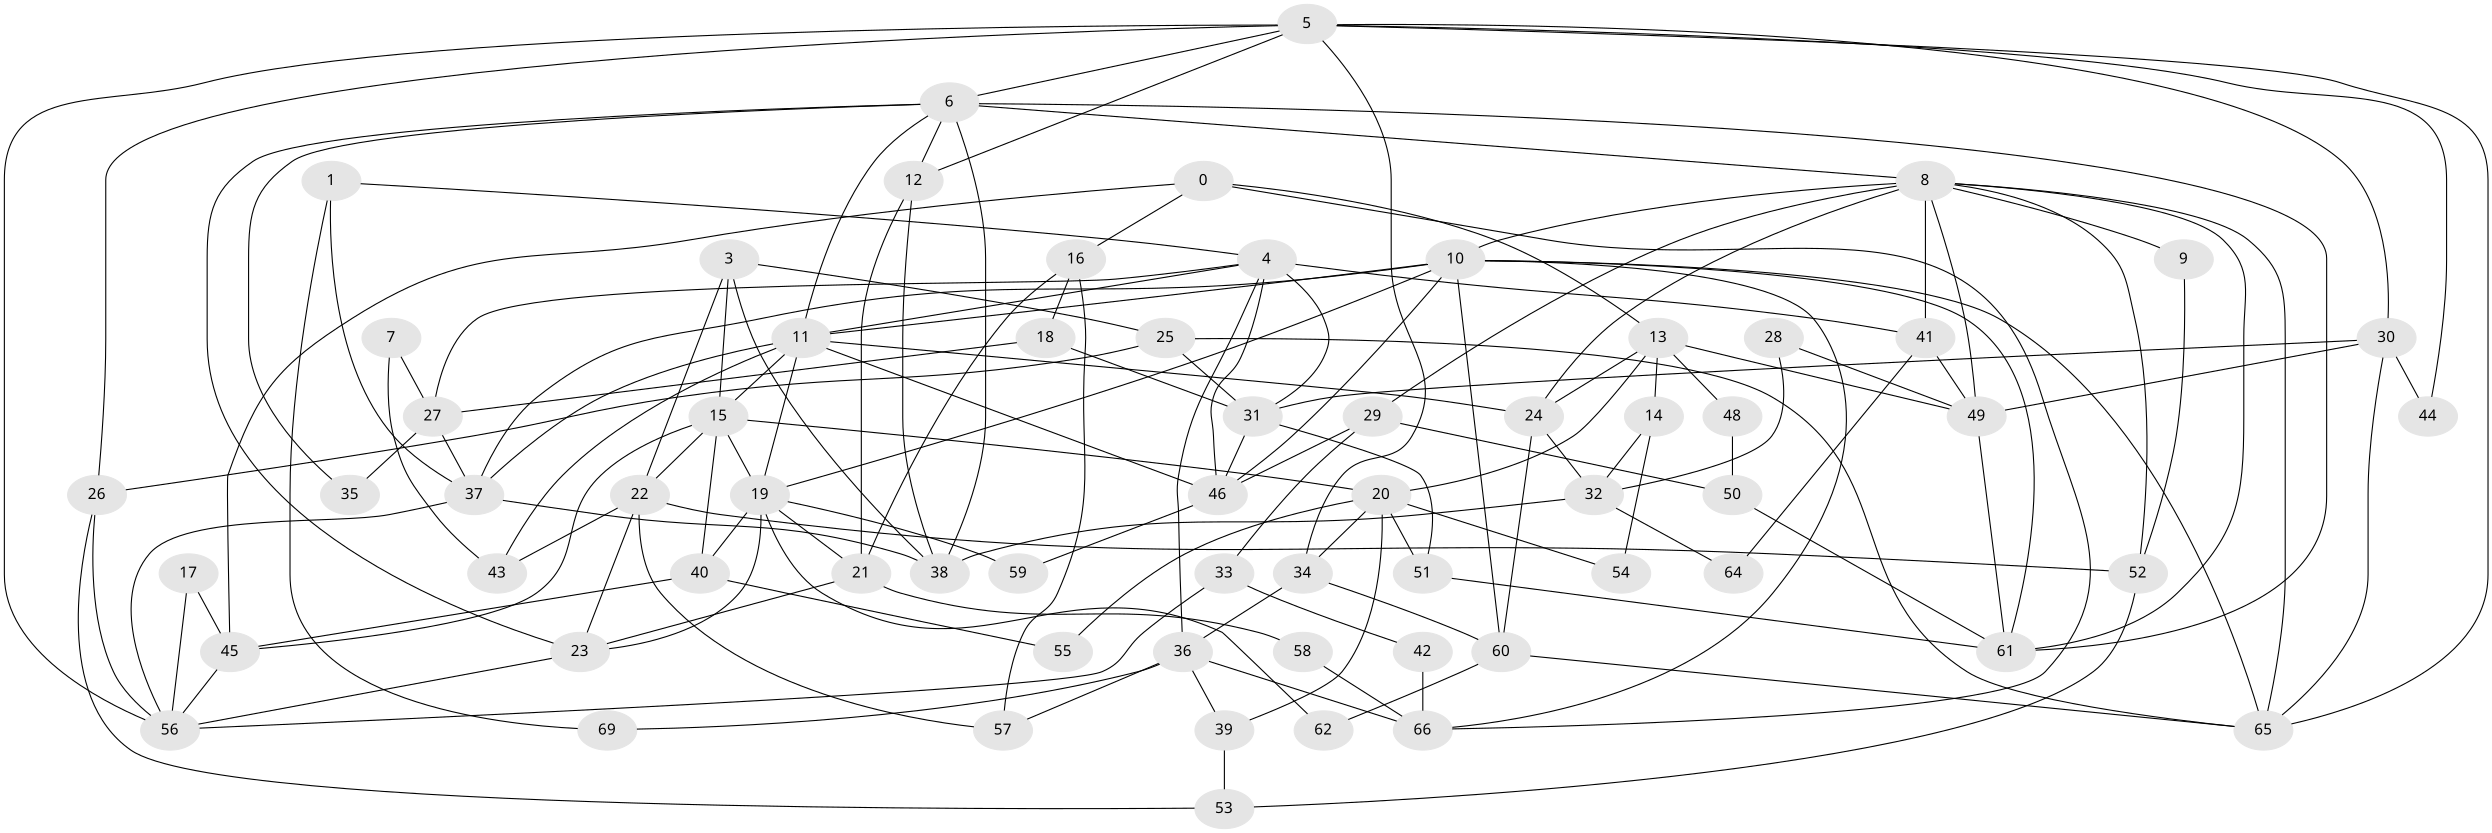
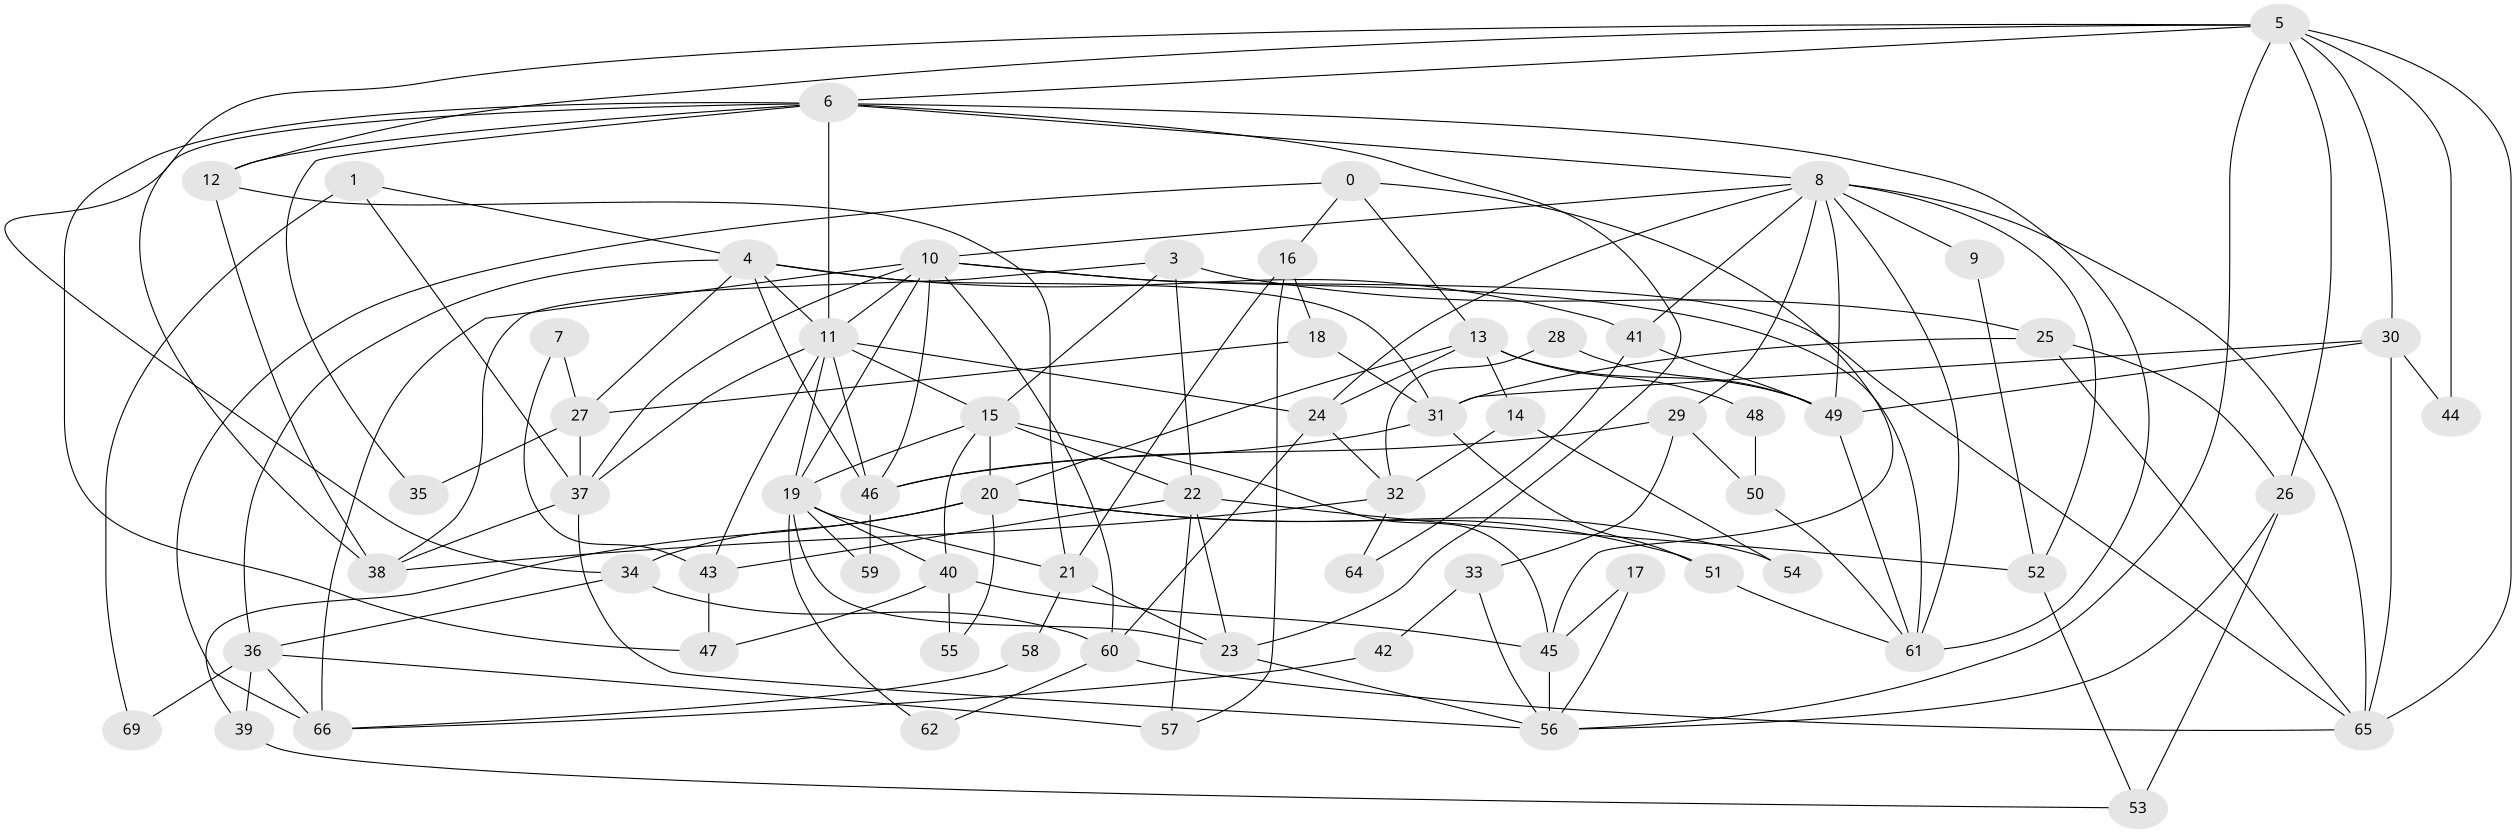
  graph {
    fontname="Noto Sans"
    node [color=gray90 fontname="Noto Sans" style=filled]
    edge [fontname="Noto Sans" weight=1.0]
    1
    4
    37
    n4 [label=69]
    11
    27
    31
    36
    41
    46
    38
    56
    n13 [label=0]
    13
    16
    45
    66
    24
    49
    14
    20
    48
    21
    18
    57
    3
    15
    22
    25
    19
    40
    23
    43
    52
    26
    65
    35
    51
    39
    64
    59
    5
    6
    12
    30
    34
    44
    8
+   47
    61
    53
    60
    9
    10
    29
    7
    32
    33
    50
    62
    58
    54
    55
    17
    28
    42
    1 -- 4
    1 -- 37
    1 -- n4
    4 -- 11
    4 -- 27
    4 -- 31 [weight=2.0]
    4 -- 36
    4 -- 41
    4 -- 46
    37 -- 38
    37 -- 56
    11 -- 37
    11 -- 46
    11 -- 24
    11 -- 15 [weight=2.0]
    11 -- 19
    11 -- 43
    27 -- 37
    27 -- 35
    31 -- 46
    31 -- 51
    36 -- n4
    36 -- 66
    36 -- 57
    36 -- 39
    41 -- 49
    41 -- 64
    46 -- 59
    n13 -- 13
    n13 -- 16
    n13 -- 45
    n13 -- 66
    13 -- 24
    13 -- 49
    13 -- 14
    13 -- 20
    13 -- 48
    16 -- 21
    16 -- 18
    16 -- 57
    45 -- 56
    24 -- 60
    24 -- 32
    49 -- 61
    14 -- 32
    14 -- 54
    20 -- 51
    20 -- 39
    20 -- 34
    20 -- 54
    20 -- 55
    48 -- 50
    21 -- 23
    21 -- 58
    18 -- 27
    18 -- 31
    3 -- 38
    3 -- 15
    3 -- 22
    3 -- 25
    15 -- 45
    15 -- 20
    15 -- 22 [weight=3.0]
    15 -- 19
    15 -- 40
    22 -- 57
    22 -- 23 [weight=2.0]
    22 -- 43
    22 -- 52
    25 -- 31
    25 -- 26
    25 -- 65
    19 -- 21
    19 -- 40
    19 -- 23
    19 -- 59
    19 -- 62
    40 -- 45
+   40 -- 47
    40 -- 55
    23 -- 56
+   43 -- 47
    52 -- 53
    26 -- 56
    26 -- 53
    51 -- 61
    39 -- 53
    5 -- 56
    5 -- 26
    5 -- 65
    5 -- 6
    5 -- 12
    5 -- 30
    5 -- 34
    5 -- 44
    6 -- 11
    6 -- 38
    6 -- 23
    6 -- 35
    6 -- 12
    6 -- 8
+   6 -- 47
    6 -- 61
    12 -- 38
    12 -- 21
    30 -- 31
    30 -- 49
    30 -- 65
    30 -- 44
    34 -- 36
    34 -- 60
    8 -- 41 [weight=2.0]
    8 -- 24
    8 -- 49
    8 -- 52
    8 -- 65
    8 -- 61
    8 -- 9
    8 -- 10
    8 -- 29
    60 -- 65
    60 -- 62
    9 -- 52
    10 -- 37
    10 -- 11
    10 -- 46
    10 -- 66
    10 -- 19
    10 -- 65
    10 -- 61
    10 -- 60
    29 -- 46
    29 -- 33
    29 -- 50
    7 -- 27
    7 -- 43
    32 -- 38
    32 -- 64
    33 -- 56
    33 -- 42
    50 -- 61
    58 -- 66
    17 -- 56
    17 -- 45
    28 -- 49
    28 -- 32
    42 -- 66
  }
